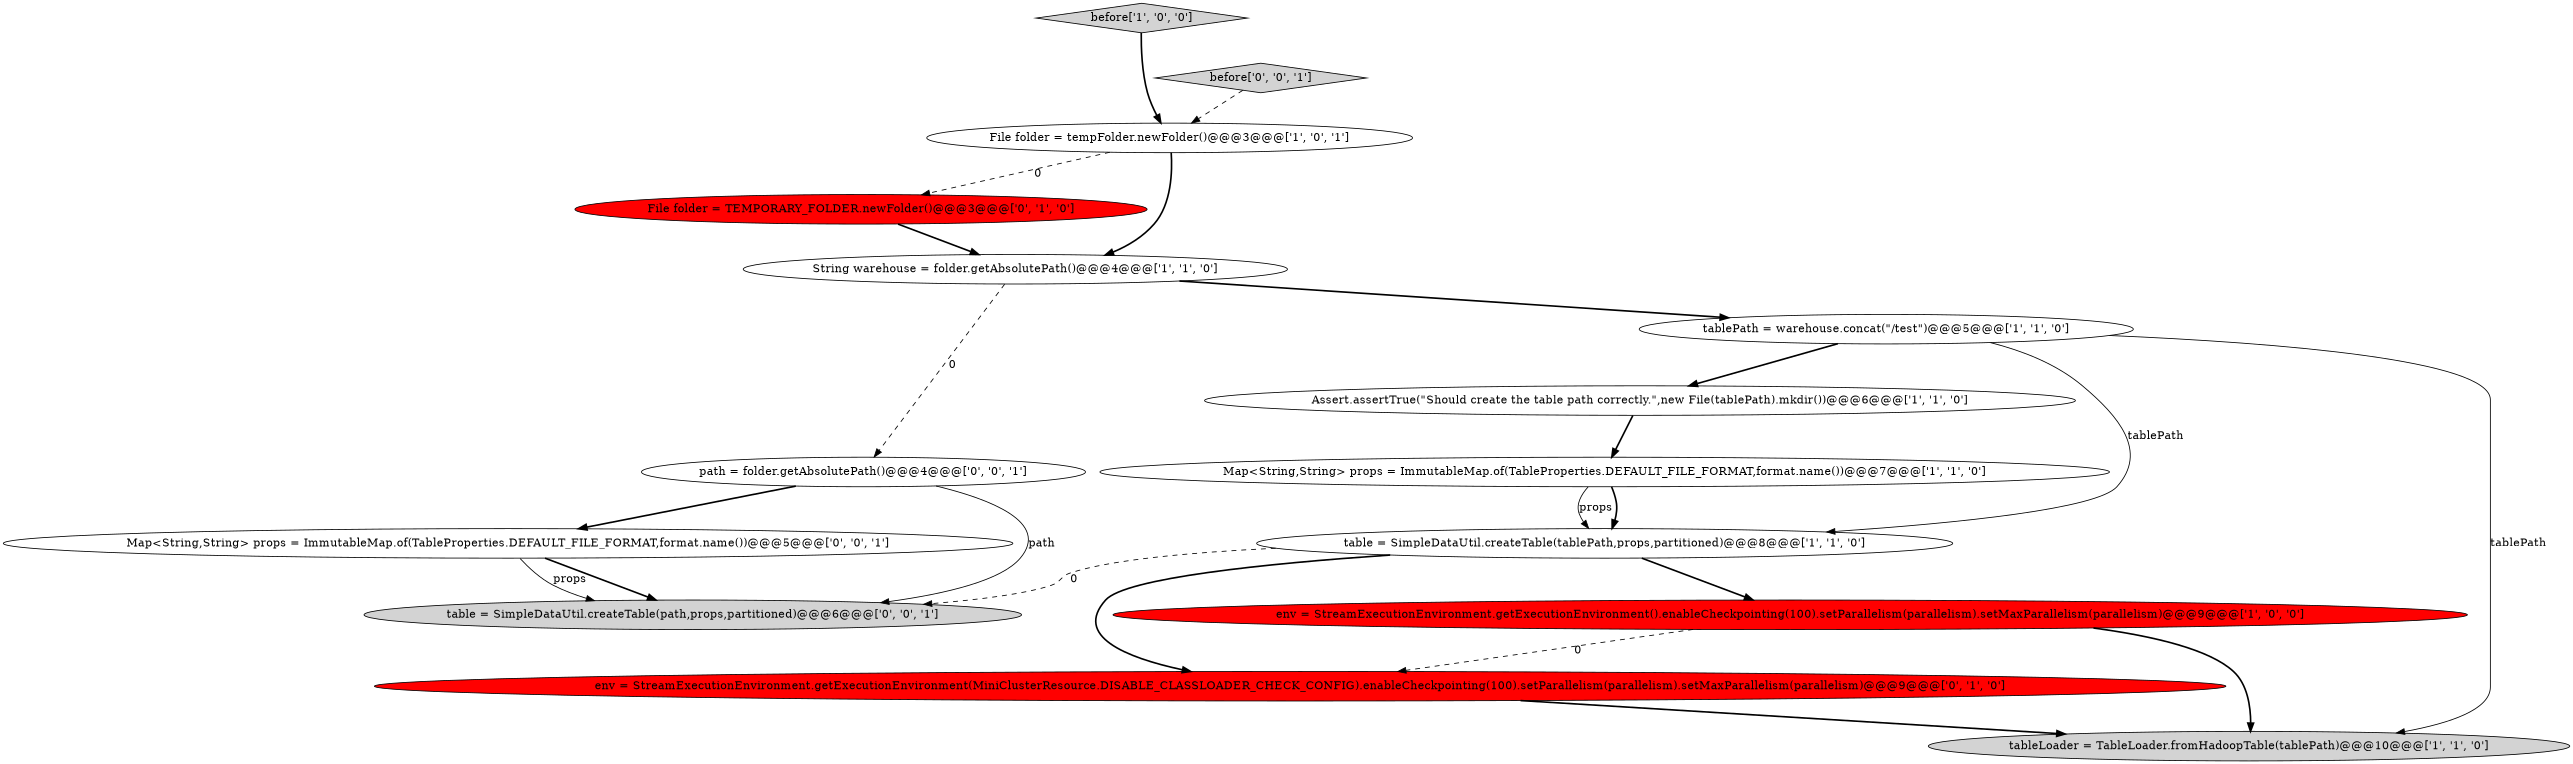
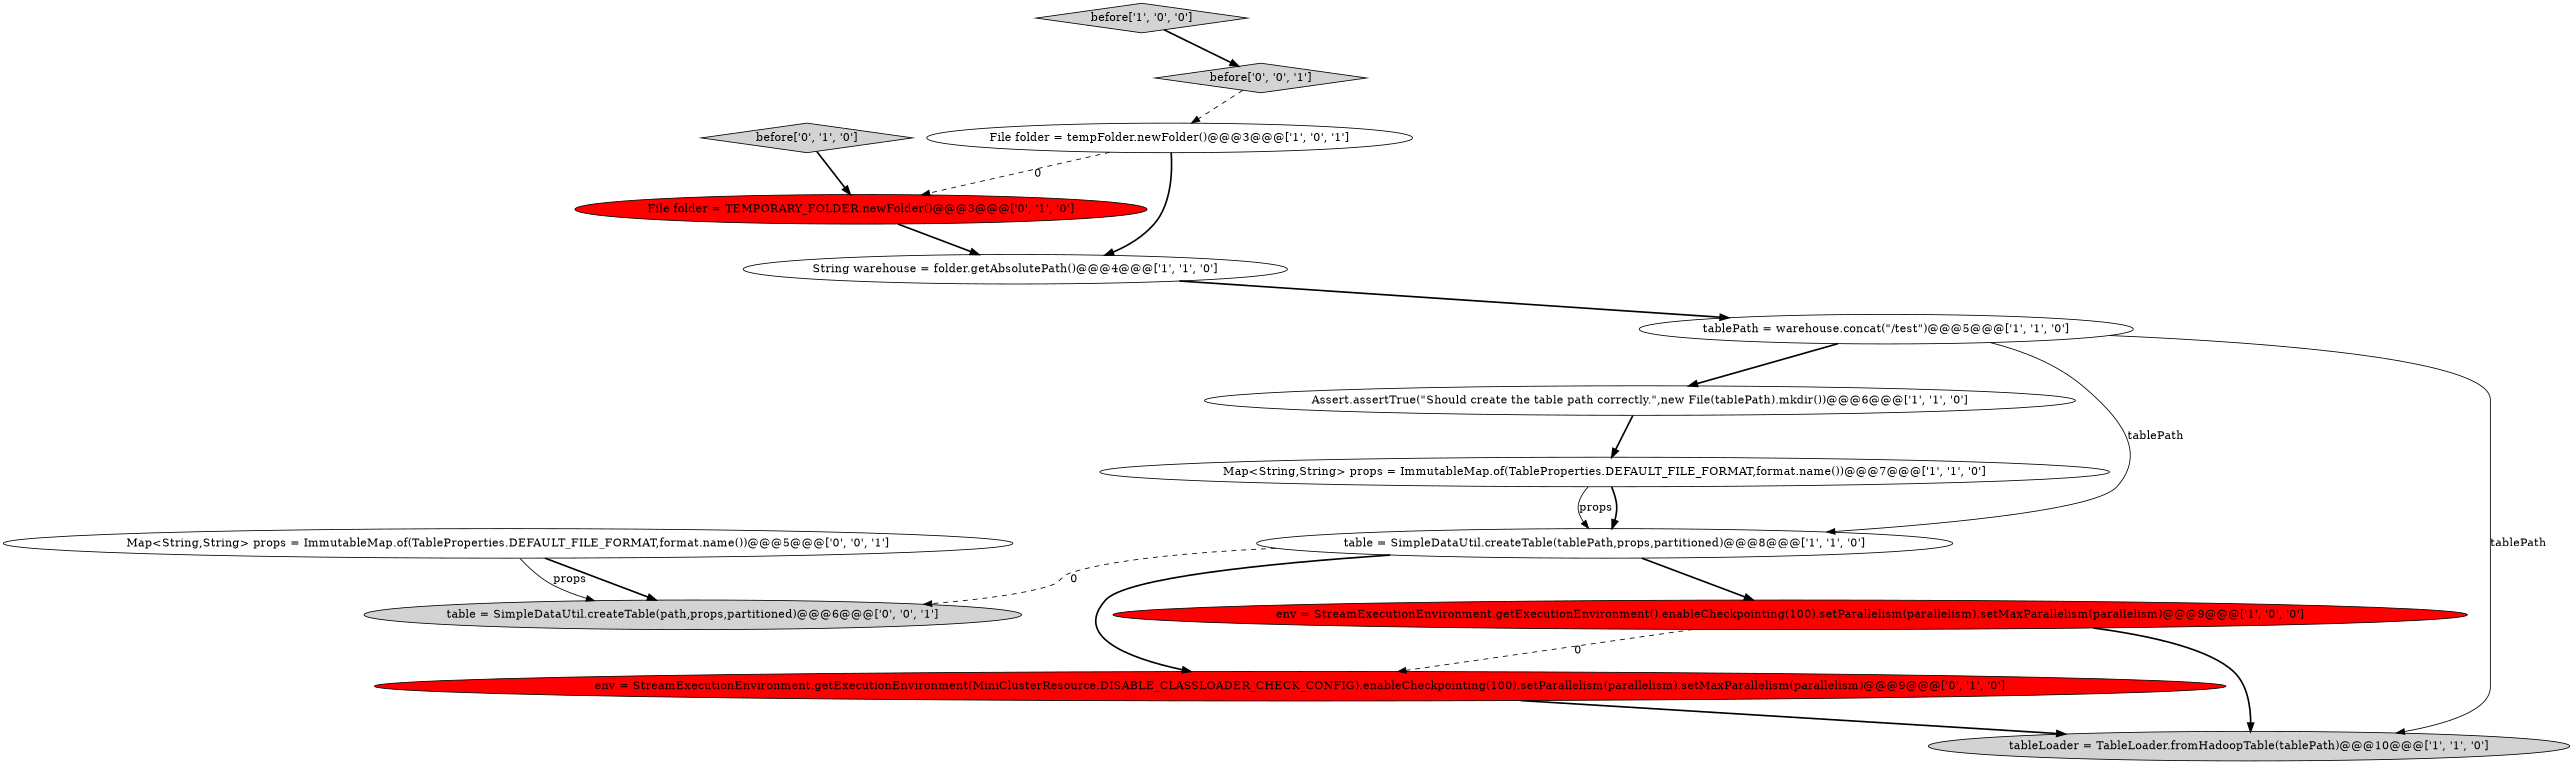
  digraph {
    node [fillcolor=white shape=ellipse style=filled]
    edge [style=bold]
    n1 [label="Map<String,String> props = ImmutableMap.of(TableProperties.DEFAULT_FILE_FORMAT,format.name())@@@5@@@['0', '0', '1']"]
    n2 [fillcolor=lightgray label="table = SimpleDataUtil.createTable(path,props,partitioned)@@@6@@@['0', '0', '1']"]
    n3 [label="File folder = tempFolder.newFolder()@@@3@@@['1', '0', '1']"]
    n4 [label="String warehouse = folder.getAbsolutePath()@@@4@@@['1', '1', '0']"]
    n5 [fillcolor=red label="File folder = TEMPORARY_FOLDER.newFolder()@@@3@@@['0', '1', '0']"]
-   n6 [label="path = folder.getAbsolutePath()@@@4@@@['0', '0', '1']"]
    n7 [label="tablePath = warehouse.concat(\"/test\")@@@5@@@['1', '1', '0']"]
    n8 [fillcolor=red label="env = StreamExecutionEnvironment.getExecutionEnvironment(MiniClusterResource.DISABLE_CLASSLOADER_CHECK_CONFIG).enableCheckpointing(100).setParallelism(parallelism).setMaxParallelism(parallelism)@@@9@@@['0', '1', '0']"]
    n9 [fillcolor=lightgray label="tableLoader = TableLoader.fromHadoopTable(tablePath)@@@10@@@['1', '1', '0']"]
    n10 [label="Assert.assertTrue(\"Should create the table path correctly.\",new File(tablePath).mkdir())@@@6@@@['1', '1', '0']"]
    n11 [label="Map<String,String> props = ImmutableMap.of(TableProperties.DEFAULT_FILE_FORMAT,format.name())@@@7@@@['1', '1', '0']"]
    n12 [label="table = SimpleDataUtil.createTable(tablePath,props,partitioned)@@@8@@@['1', '1', '0']"]
    n13 [fillcolor=lightgray label="before['0', '0', '1']" shape=diamond]
    n14 [fillcolor=red label="env = StreamExecutionEnvironment.getExecutionEnvironment().enableCheckpointing(100).setParallelism(parallelism).setMaxParallelism(parallelism)@@@9@@@['1', '0', '0']"]
+   n15 [fillcolor=lightgray label="before['0', '1', '0']" shape=diamond]
    n16 [fillcolor=lightgray label="before['1', '0', '0']" shape=diamond]
    n1 -> n2
    n1 -> n2 [label=props style=solid]
    n3 -> n4
    n3 -> n5 [label=0 style=dashed]
-   n4 -> n6 [label=0 style=dashed]
    n4 -> n7
    n5 -> n4
-   n6 -> n1
-   n6 -> n2 [label=path style=solid]
    n7 -> n9 [label=tablePath style=solid]
    n7 -> n10
    n7 -> n12 [label=tablePath style=solid]
    n8 -> n9
    n10 -> n11
    n11 -> n12
    n11 -> n12 [label=props style=solid]
    n12 -> n2 [label=0 style=dashed]
    n12 -> n8
    n12 -> n14
    n13 -> n3 [style=dashed]
    n14 -> n8 [label=0 style=dashed]
    n14 -> n9
-   n16 -> n3
+   n15 -> n5
+   n16 -> n13
  }
